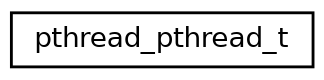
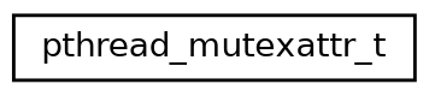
  digraph {
    rankdir=LR
-   n1 [color=black fillcolor=white fontname=Helvetica fontsize=10 height=0.2 label=pthread_pthread_t shape=record style=filled width=0.4]
+   n1 [color=black fillcolor=white fontname=Helvetica fontsize=10 height=0.2 label=pthread_mutexattr_t shape=record style=filled width=0.4]
  }
